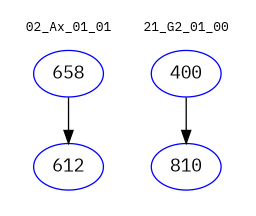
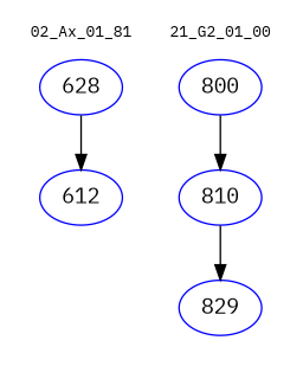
  digraph {
    fontname="IBM Plex Mono"
    node [color=blue fontname="IBM Plex Mono"]
    edge [color=black fontname="IBM Plex Mono"]
-   n1 [label=658]
+   n1 [label=628]
    n2 [label=612]
-   n3 [label=400]
+   n3 [label=800]
    n4 [label=810]
+   n5 [label=829]
    subgraph cluster_1 {
      color=white
      fontsize=10
-     label="02_Ax_01_01"
+     label="02_Ax_01_81"
      n1
      n2
    }
    subgraph cluster_2 {
      color=white
      fontsize=10
      label="21_G2_01_00"
      n3
      n4
+     n5
    }
    n1 -> n2
    n3 -> n4
+   n4 -> n5
  }
